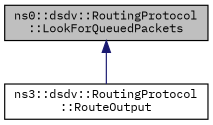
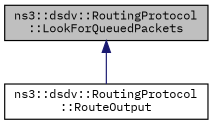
  digraph {
    rankdir=TB
    fontname="IBM Plex Mono"
    node [color=black fontname="IBM Plex Mono" fontsize=10 shape=record style=filled]
-   n1 [fillcolor=grey75 fontcolor=black height=0.2 label="ns0::dsdv::RoutingProtocol\l::LookForQueuedPackets" width=0.4]
+   n1 [fillcolor=grey75 fontcolor=black height=0.2 label="ns3::dsdv::RoutingProtocol\l::LookForQueuedPackets" width=0.4]
    n2 [fillcolor=white height=0.2 label="ns3::dsdv::RoutingProtocol\l::RouteOutput" width=0.4]
    n1 -> n2 [color=midnightblue dir=back fontname="IBM Plex Mono" fontsize=10 labelfontname=Helvetica labelfontsize=10 style=solid]
  }
